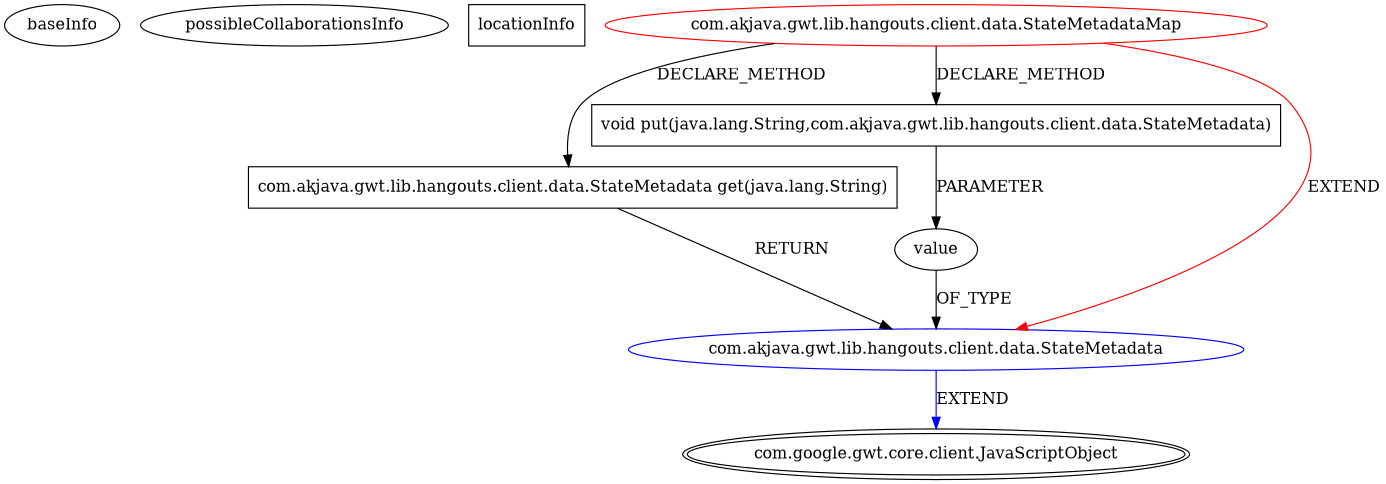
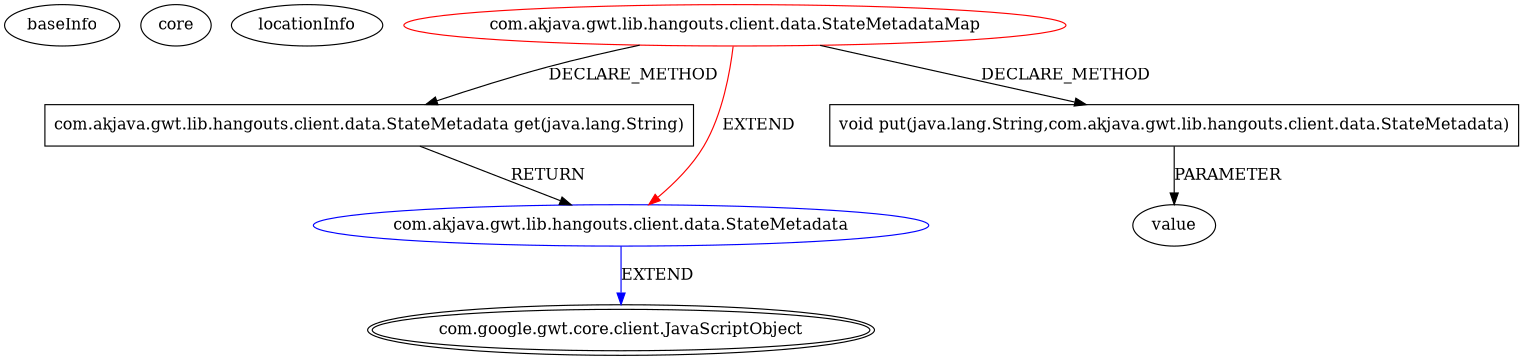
  digraph {
    node [isFrameworkType=false]
    baseInfo [category=extension_graph graphId=609 isAnonymous=false possibleRelation=true isFrameworkType=""]
-   possibleCollaborationsInfo [0="609~CLIENT_METHOD_DECLARATION-PARAMETER_DECLARATION-CLIENT_METHOD_DECLARATION-RETURN_TYPE-~com.google.gwt.core.client.JavaScriptObject ~com.google.gwt.core.client.JavaScriptObject ~false~false" isFrameworkType=""]
-   locationInfo [contextSignature=StateMetadataMap filePath="/akjava-GWT-Hangouts/GWT-Hangouts-master/src/com/akjava/gwt/lib/hangouts/client/data/StateMetadataMap.java" graphId=609 projectName="akjava-GWT-Hangouts" shape=box isFrameworkType=""]
+   possibleCollaborationsInfo [0="609~CLIENT_METHOD_DECLARATION-PARAMETER_DECLARATION-CLIENT_METHOD_DECLARATION-RETURN_TYPE-~com.google.gwt.core.client.JavaScriptObject ~com.google.gwt.core.client.JavaScriptObject ~false~false" label=core isFrameworkType=""]
+   locationInfo [contextSignature=StateMetadataMap filePath="/akjava-GWT-Hangouts/GWT-Hangouts-master/src/com/akjava/gwt/lib/hangouts/client/data/StateMetadataMap.java" graphId=609 projectName="akjava-GWT-Hangouts" isFrameworkType=""]
    n4 [color=red label="com.akjava.gwt.lib.hangouts.client.data.StateMetadataMap" vertexType=ROOT_CLIENT_CLASS_DECLARATION]
    n5 [label="com.akjava.gwt.lib.hangouts.client.data.StateMetadata get(java.lang.String)" shape=box vertexType=CLIENT_METHOD_DECLARATION]
    n6 [label="void put(java.lang.String,com.akjava.gwt.lib.hangouts.client.data.StateMetadata)" shape=box vertexType=CLIENT_METHOD_DECLARATION]
    n7 [color=blue label="com.akjava.gwt.lib.hangouts.client.data.StateMetadata" vertexType=REFERENCE_CLIENT_CLASS_DECLARATION]
    n8 [isFrameworkType=true label="com.google.gwt.core.client.JavaScriptObject" peripheries=2 vertexType=FRAMEWORK_CLASS_TYPE]
    n9 [label=value vertexType=PARAMETER_DECLARATION]
    n4 -> n5 [label=DECLARE_METHOD]
    n4 -> n6 [label=DECLARE_METHOD]
    n4 -> n7 [color=red label=EXTEND]
    n5 -> n7 [label=RETURN]
    n6 -> n9 [label=PARAMETER]
    n7 -> n8 [color=blue label=EXTEND]
-   n9 -> n7 [label=OF_TYPE]
  }
